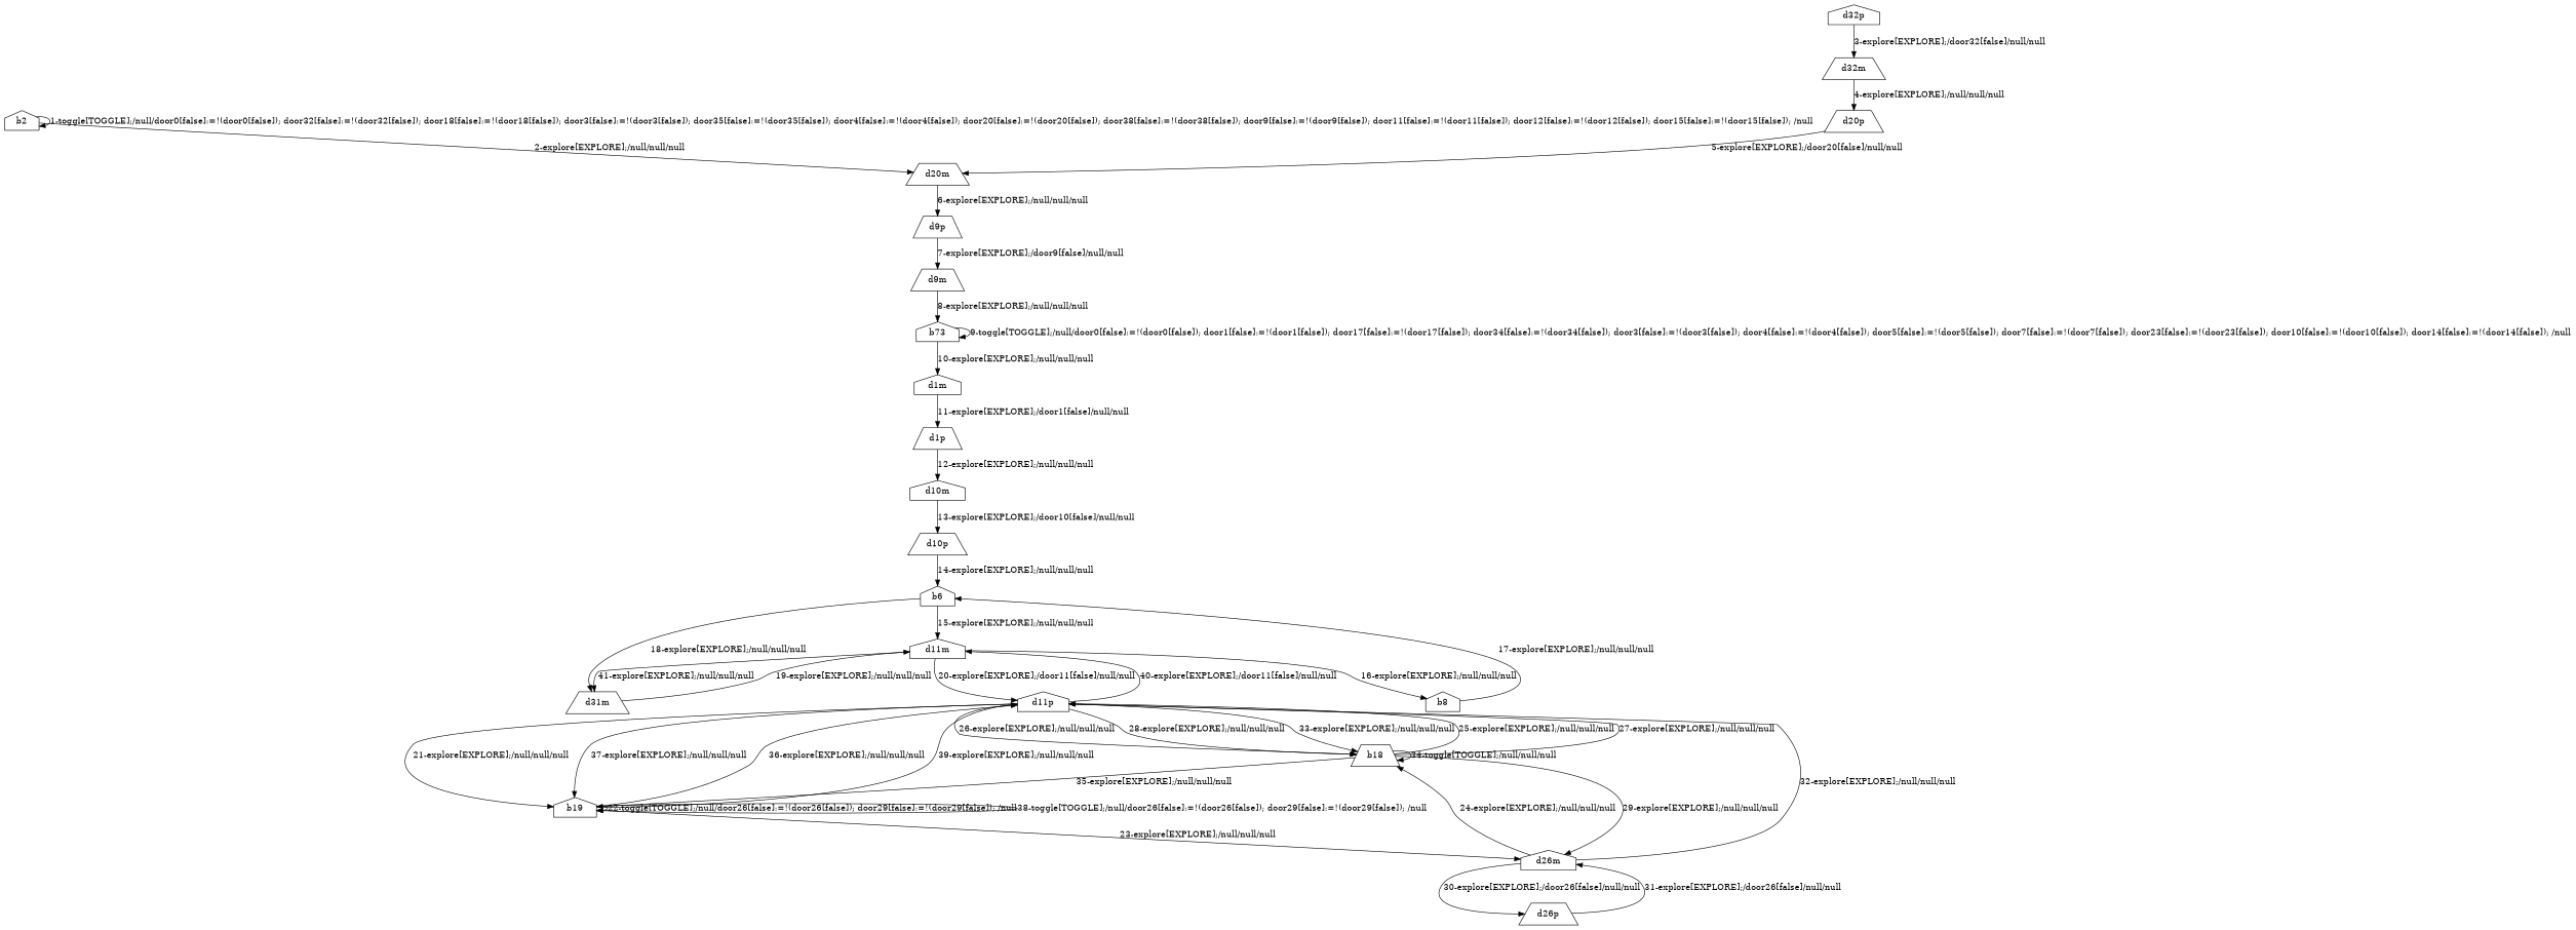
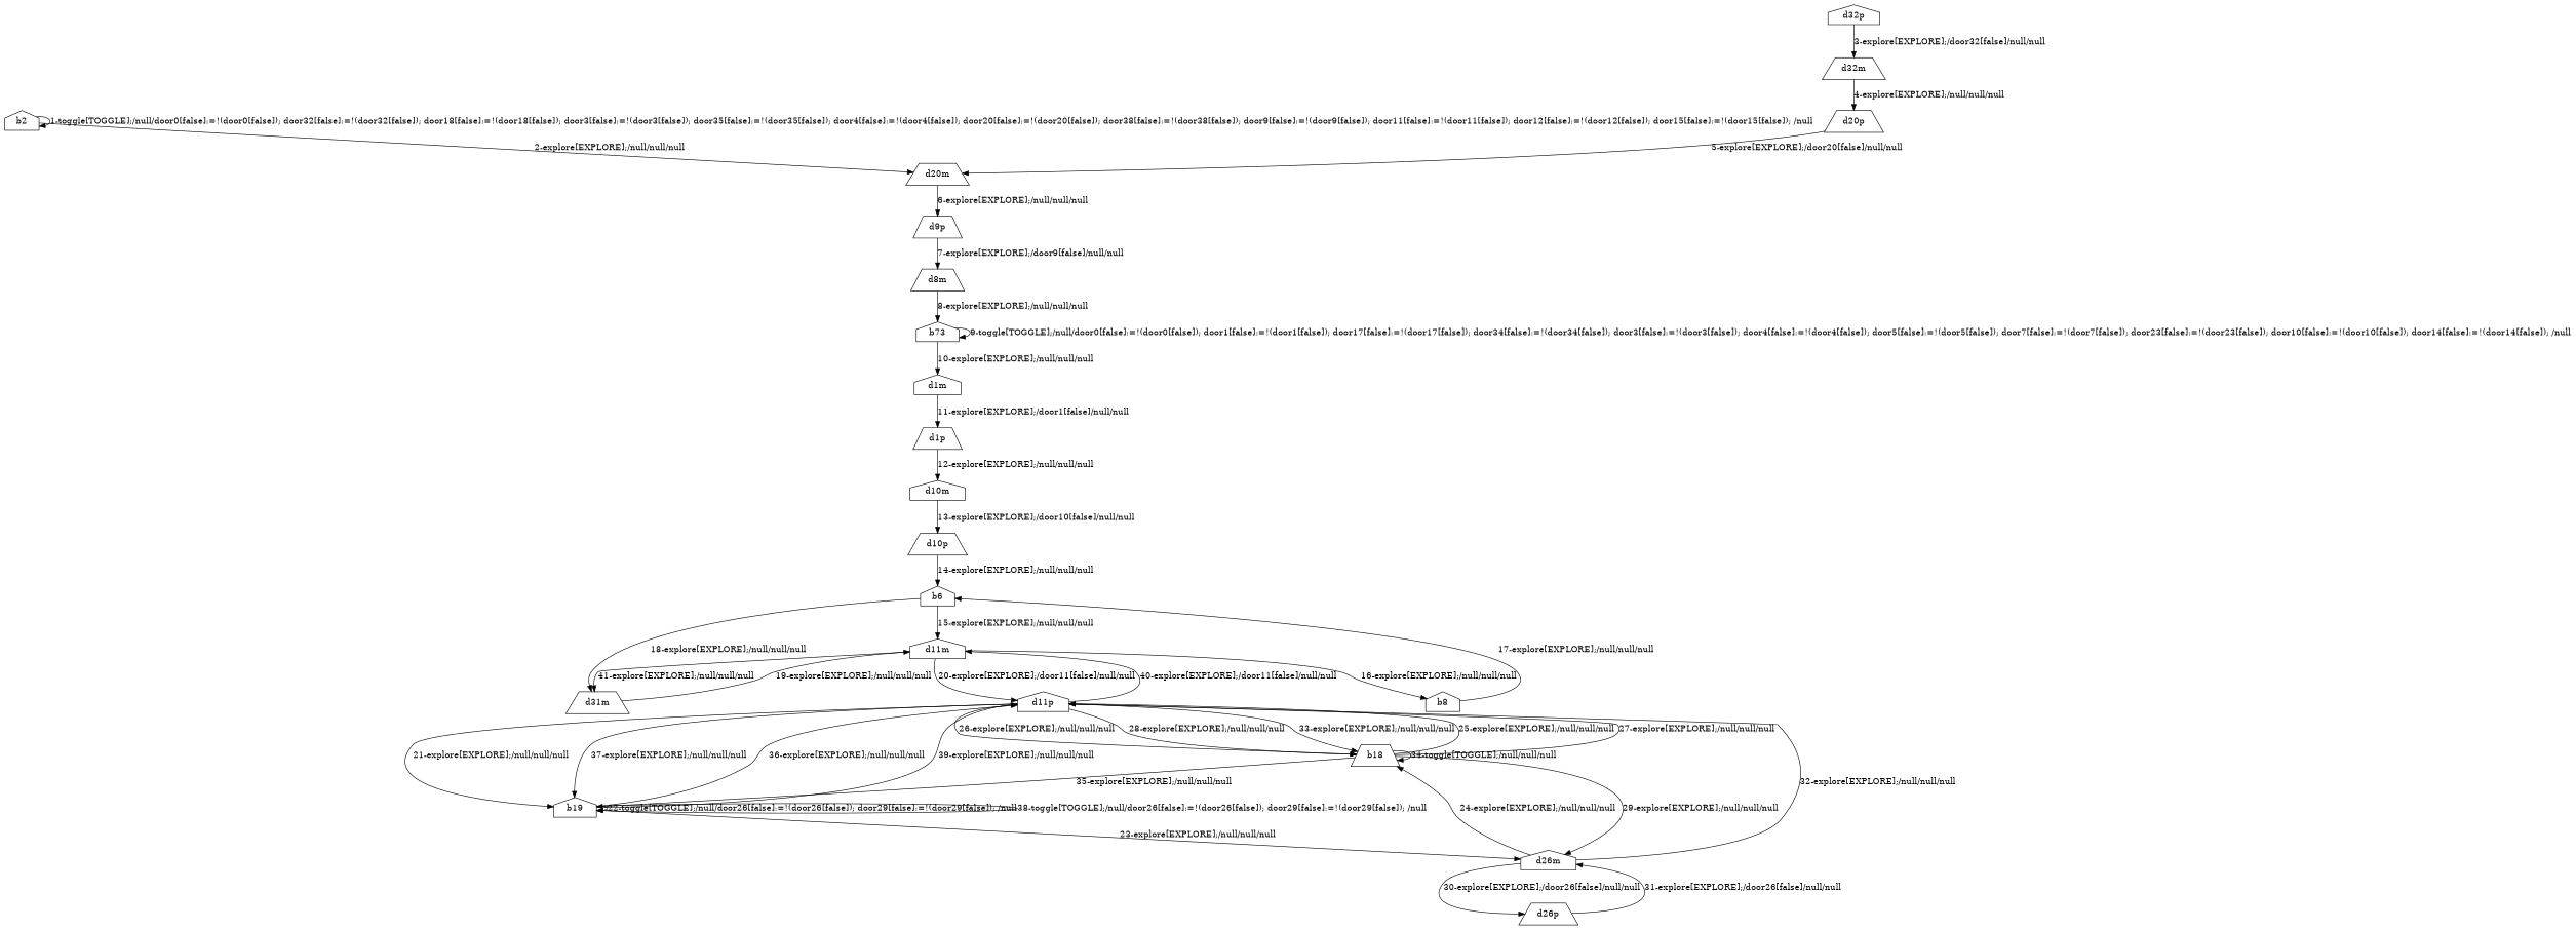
  digraph {
    node [shape=house]
    b2
    d20m [shape=trapezium]
    d32p
    d32m [shape=trapezium]
    d20p [shape=trapezium]
    d9p [shape=trapezium]
-   d9m [shape=trapezium]
+   d9m [shape=trapezium label=d8m]
    b73
    d1m
    d1p [shape=trapezium]
    d10m
    d10p [shape=trapezium]
    b6
    d11m
    d31m [shape=trapezium]
    b8
    d11p
    b19
    b18 [shape=trapezium]
    d26m
    d26p [shape=trapezium]
    b2 -> b2 [label="1-toggle[TOGGLE];/null/door0[false]:=!(door0[false]); door32[false]:=!(door32[false]); door18[false]:=!(door18[false]); door3[false]:=!(door3[false]); door35[false]:=!(door35[false]); door4[false]:=!(door4[false]); door20[false]:=!(door20[false]); door38[false]:=!(door38[false]); door9[false]:=!(door9[false]); door11[false]:=!(door11[false]); door12[false]:=!(door12[false]); door15[false]:=!(door15[false]); /null"]
    b2 -> d20m [label="2-explore[EXPLORE];/null/null/null"]
    d20m -> d9p [label="6-explore[EXPLORE];/null/null/null"]
    d32p -> d32m [label="3-explore[EXPLORE];/door32[false]/null/null"]
    d32m -> d20p [label="4-explore[EXPLORE];/null/null/null"]
    d20p -> d20m [label="5-explore[EXPLORE];/door20[false]/null/null"]
    d9p -> d9m [label="7-explore[EXPLORE];/door9[false]/null/null"]
    d9m -> b73 [label="8-explore[EXPLORE];/null/null/null"]
    b73 -> b73 [label="9-toggle[TOGGLE];/null/door0[false]:=!(door0[false]); door1[false]:=!(door1[false]); door17[false]:=!(door17[false]); door34[false]:=!(door34[false]); door3[false]:=!(door3[false]); door4[false]:=!(door4[false]); door5[false]:=!(door5[false]); door7[false]:=!(door7[false]); door23[false]:=!(door23[false]); door10[false]:=!(door10[false]); door14[false]:=!(door14[false]); /null"]
    b73 -> d1m [label="10-explore[EXPLORE];/null/null/null"]
    d1m -> d1p [label="11-explore[EXPLORE];/door1[false]/null/null"]
    d1p -> d10m [label="12-explore[EXPLORE];/null/null/null"]
    d10m -> d10p [label="13-explore[EXPLORE];/door10[false]/null/null"]
    d10p -> b6 [label="14-explore[EXPLORE];/null/null/null"]
    b6 -> d11m [label="15-explore[EXPLORE];/null/null/null"]
    b6 -> d31m [label="18-explore[EXPLORE];/null/null/null"]
    d11m -> d31m [label="41-explore[EXPLORE];/null/null/null"]
    d11m -> b8 [label="16-explore[EXPLORE];/null/null/null"]
    d11m -> d11p [label="20-explore[EXPLORE];/door11[false]/null/null"]
    d31m -> d11m [label="19-explore[EXPLORE];/null/null/null"]
    b8 -> b6 [label="17-explore[EXPLORE];/null/null/null"]
    d11p -> d11m [label="40-explore[EXPLORE];/door11[false]/null/null"]
    d11p -> b19 [label="21-explore[EXPLORE];/null/null/null"]
    d11p -> b19 [label="37-explore[EXPLORE];/null/null/null"]
    d11p -> b18 [label="26-explore[EXPLORE];/null/null/null"]
    d11p -> b18 [label="28-explore[EXPLORE];/null/null/null"]
    d11p -> b18 [label="33-explore[EXPLORE];/null/null/null"]
    b19 -> d11p [label="36-explore[EXPLORE];/null/null/null"]
    b19 -> d11p [label="39-explore[EXPLORE];/null/null/null"]
    b19 -> b19 [label="22-toggle[TOGGLE];/null/door26[false]:=!(door26[false]); door29[false]:=!(door29[false]); /null"]
    b19 -> b19 [label="38-toggle[TOGGLE];/null/door26[false]:=!(door26[false]); door29[false]:=!(door29[false]); /null"]
    b19 -> d26m [label="23-explore[EXPLORE];/null/null/null"]
    b18 -> d11p [label="25-explore[EXPLORE];/null/null/null"]
    b18 -> d11p [label="27-explore[EXPLORE];/null/null/null"]
    b18 -> b19 [label="35-explore[EXPLORE];/null/null/null"]
    b18 -> b18 [label="34-toggle[TOGGLE];/null/null/null"]
    b18 -> d26m [label="29-explore[EXPLORE];/null/null/null"]
    d26m -> d11p [label="32-explore[EXPLORE];/null/null/null"]
    d26m -> b18 [label="24-explore[EXPLORE];/null/null/null"]
    d26m -> d26p [label="30-explore[EXPLORE];/door26[false]/null/null"]
    d26p -> d26m [label="31-explore[EXPLORE];/door26[false]/null/null"]
  }
